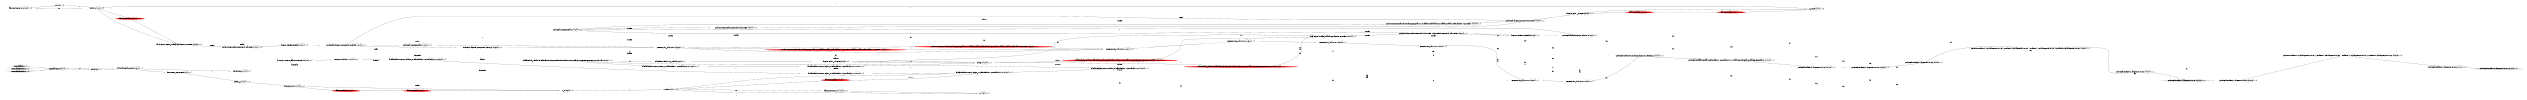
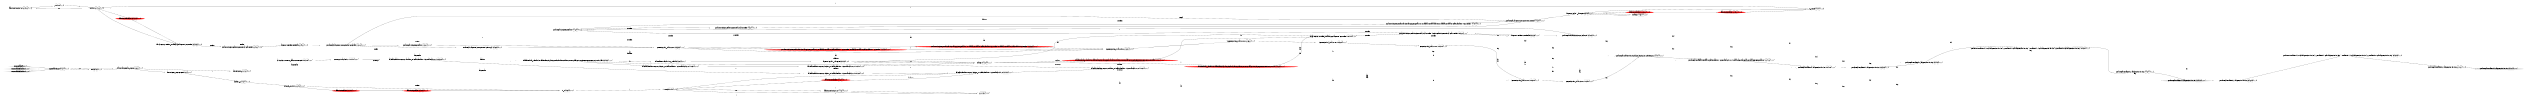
  digraph {
    rankdir=LR
    node [fillcolor=white shape=ellipse style=filled]
    edge [style=bold]
    n1 [label="kafkaProducer.send(records.get(i)).get()@@@43@@@['1', '1', '0']"]
    n2 [label="i++@@@42@@@['1', '1', '0']"]
    n3 [label="i < records.size()@@@41@@@['1', '1', '0']" shape=diamond]
    n4 [label="final KafkaIndexTask task = createTask(null,new KafkaIndexTaskIOConfig(0,baseSequenceName,startPartitions,endPartitions,consumerProps,KafkaSupervisorIOConfig.DEFAULT_POLL_TIMEOUT_MILLIS,true,null,null,false))@@@19@@@['1', '1', '1']"]
    n5 [label="final ListenableFuture<TaskStatus> future = runTask(task)@@@20@@@['0', '0', '1']"]
    n6 [fillcolor=red label="final KafkaIndexTask task = createTask(null,new KafkaIndexTaskIOConfig(0,baseSequenceName,startPartitions,endPartitions,consumerProps,KafkaSupervisorIOConfig.DEFAULT_POLL_TIMEOUT_MILLIS,true,null,null))@@@26@@@['0', '1', '0']"]
    n7 [label="SegmentDescriptor desc1 = SD(task,\"2008/P1D\",0)@@@33@@@['1', '1', '1']"]
    n8 [label="final SeekableStreamPartitions<Integer,Long> checkpoint1 = new SeekableStreamPartitions<>(topic,ImmutableMap.of(0,3L,1,0L))@@@23@@@['1', '1', '0']"]
    n9 [label="SegmentDescriptor desc2 = SD(task,\"2009/P1D\",0)@@@34@@@['1', '1', '1']"]
    n10 [label="SegmentDescriptor desc4 = SD(task,\"2011/P1D\",0)@@@36@@@['1', '1', '1']"]
    n11 [label="SegmentDescriptor desc7 = SD(task,\"2013/P1D\",0)@@@39@@@['1', '1', '1']"]
    n12 [fillcolor=red label="final KafkaIndexTask task = createTask(null,new KafkaIndexTaskIOConfig(0,baseSequenceName,startPartitions,endPartitions,consumerProps,KafkaSupervisorIOConfig.DEFAULT_POLL_TIMEOUT_MILLIS,true,null,null,false))@@@22@@@['1', '0', '0']"]
    n13 [label="SegmentDescriptor desc5 = SD(task,\"2011/P1D\",1)@@@37@@@['1', '1', '1']"]
    n14 [label="SegmentDescriptor desc3 = SD(task,\"2010/P1D\",0)@@@35@@@['1', '1', '1']"]
    n15 [label="SegmentDescriptor desc6 = SD(task,\"2012/P1D\",0)@@@38@@@['1', '1', '1']"]
    n16 [label="task.getRunner().getStatus() != Status.PAUSED@@@21@@@['0', '0', '1']" shape=diamond]
    n17 [label="Assert.assertEquals(ImmutableList.of(\"b\"),readSegmentColumn(\"dim1\",desc2))@@@43@@@['1', '1', '1']"]
    n18 [label="Assert.assertEquals(new KafkaDataSourceMetadata(new SeekableStreamPartitions<>(topic,ImmutableMap.of(0,10L,1,2L))),metadataStorageCoordinator.getDataSourceMetadata(DATA_SCHEMA.getDataSource()))@@@41@@@['1', '1', '1']"]
    n19 [label="Assert.assertEquals(ImmutableList.of(\"a\"),readSegmentColumn(\"dim1\",desc1))@@@42@@@['1', '1', '1']"]
    n20 [label="final Map<Integer,Long> currentOffsets = ImmutableMap.copyOf(task.getRunner().getCurrentOffsets())@@@24@@@['1', '1', '1']"]
    n21 [label="Assert.assertEquals(ImmutableSet.of(desc1,desc2,desc3,desc4,desc5,desc6,desc7),publishedDescriptors())@@@40@@@['1', '1', '1']"]
    n22 [fillcolor=red label="Assert.assertTrue(checkpointRequestsHash.contains(Objects.hash(DATA_SCHEMA.getDataSource(),0,new KafkaDataSourceMetadata(new SeekableStreamPartitions<>(topic,currentOffsets)),new KafkaDataSourceMetadata(new SeekableStreamPartitions<>(topic,nextOffsets)))))@@@44@@@['1', '0', '0']"]
    n23 [fillcolor=red label="Assert.assertTrue(checkpointRequestsHash.contains(Objects.hash(DATA_SCHEMA.getDataSource(),0,new KafkaDataSourceMetadata(new SeekableStreamPartitions(topic,currentOffsets)),new KafkaDataSourceMetadata(new SeekableStreamPartitions(topic,nextOffsets)))))@@@53@@@['0', '1', '0']"]
    n24 [label="final SeekableStreamPartitions<Integer,Long> checkpoint1 = new SeekableStreamPartitions<>(topic,ImmutableMap.of(0,5L,1,0L))@@@16@@@['0', '0', '1']"]
    n25 [label="final SeekableStreamPartitions<Integer,Long> checkpoint2 = new SeekableStreamPartitions<>(topic,ImmutableMap.of(0,10L,1,0L))@@@24@@@['1', '1', '0']"]
    n26 [label="Assert.assertTrue((ImmutableList.of(\"d\",\"e\").equals(readSegmentColumn(\"dim1\",desc4)) && ImmutableList.of(\"h\").equals(readSegmentColumn(\"dim1\",desc5))) || (ImmutableList.of(\"d\",\"h\").equals(readSegmentColumn(\"dim1\",desc4)) && ImmutableList.of(\"e\").equals(readSegmentColumn(\"dim1\",desc5))))@@@45@@@['1', '1', '1']"]
    n27 [fillcolor=lightgray label="Assert.assertEquals(ImmutableList.of(\"f\"),readSegmentColumn(\"dim1\",desc7))@@@47@@@['1', '1', '1']"]
    n28 [label="Assert.assertEquals(ImmutableList.of(\"c\"),readSegmentColumn(\"dim1\",desc3))@@@44@@@['1', '1', '1']"]
    n29 [label="Assert.assertEquals(ImmutableList.of(\"c\"),readSegmentColumn(\"dim1\",desc3))@@@68@@@['1', '1', '0']"]
    n30 [label="Assert.assertEquals(ImmutableList.of(\"g\"),readSegmentColumn(\"dim1\",desc6))@@@46@@@['1', '1', '1']"]
    n31 [label="!isIncrementalHandoffSupported@@@3@@@['1', '1', '1']" shape=diamond]
    n32 [label="return@@@4@@@['1', '1', '1']"]
    n33 [label="final String baseSequenceName = \"sequence0\"@@@6@@@['1', '1', '1']"]
    n34 [label="maxRowsPerSegment = Integer.MAX_VALUE@@@7@@@['1', '1', '0']"]
    n35 [label="maxRowsPerSegment = 2@@@7@@@['0', '0', '1']"]
    n36 [fillcolor=red label="kafkaProducer.initTransactions()@@@11@@@['0', '1', '0']"]
    n37 [fillcolor=red label="kafkaProducer.beginTransaction()@@@12@@@['0', '1', '0']"]
    n38 [label="int i = 0@@@13@@@['1', '1', '0']"]
    n39 [fillcolor=red label="kafkaProducer.commitTransaction()@@@45@@@['0', '1', '0']"]
    n40 [label="final Map<Integer,Long> nextOffsets = ImmutableMap.copyOf(task.getRunner().getCurrentOffsets())@@@47@@@['1', '1', '0']"]
    n41 [label="Assert.assertTrue(checkpoint2.getPartitionSequenceNumberMap().equals(nextOffsets))@@@48@@@['1', '1', '0']"]
    n42 [label="task.getRunner().setEndOffsets(nextOffsets,false)@@@49@@@['1', '1', '0']"]
    n43 [label="maxTotalRows = 3L@@@8@@@['1', '1', '0']"]
    n44 [label="int numToAdd = records.size() - 2@@@9@@@['1', '1', '0']"]
    n45 [label="i < numToAdd@@@14@@@['1', '1', '0']" shape=diamond]
    n46 [label="int i = numToAdd@@@40@@@['1', '1', '0']"]
    n47 [label="Map<String,Object> consumerProps = kafkaServer.consumerProperties()@@@13@@@['0', '0', '1']"]
    n48 [label="consumerProps.put(\"max.poll.records\",\"1\")@@@14@@@['0', '0', '1']"]
    n49 [label="final SeekableStreamPartitions<Integer,Long> startPartitions = new SeekableStreamPartitions<>(topic,ImmutableMap.of(0,0L,1,0L))@@@15@@@['0', '0', '1']"]
    n50 [label="i++@@@15@@@['1', '1', '0']"]
    n51 [label="final SeekableStreamPartitions<Integer,Long> checkpoint2 = new SeekableStreamPartitions<>(topic,ImmutableMap.of(0,4L,1,2L))@@@17@@@['1', '1', '1']"]
    n52 [fillcolor=red label="kafkaProducer.commitTransaction()@@@18@@@['0', '1', '0']"]
    n53 [label="kafkaProducer.send(records.get(i)).get()@@@16@@@['1', '1', '0']"]
    n54 [label="Assert.assertEquals(8,task.getRunner().getRowIngestionMeters().getProcessed())@@@30@@@['1', '1', '1']"]
    n55 [label="Assert.assertEquals(3,task.getRunner().getRowIngestionMeters().getUnparseable())@@@31@@@['1', '1', '1']"]
    n56 [label="task.getRunner().getStatus() != Status.PAUSED@@@34@@@['1', '1', '0']" shape=diamond]
    n57 [label="Assert.assertEquals(2,checkpointRequestsHash.size())@@@51@@@['1', '1', '0']"]
    n58 [label="Assert.assertEquals(1,task.getRunner().getRowIngestionMeters().getThrownAway())@@@32@@@['0', '0', '1']"]
+   n59 [label="Thread.sleep(10)@@@35@@@['1', '1', '0']"]
    n60 [fillcolor=red label="kafkaProducer.initTransactions()@@@38@@@['0', '1', '0']"]
    n61 [label="final SeekableStreamPartitions<Integer,Long> endPartitions = new SeekableStreamPartitions<>(topic,ImmutableMap.of(0,10L,1,2L))@@@18@@@['1', '1', '1']"]
    n62 [label="Assert.assertEquals(1,checkpointRequestsHash.size())@@@28@@@['1', '1', '1']"]
    n63 [label="Assert.assertTrue(checkpoint1.getPartitionSequenceNumberMap().equals(currentOffsets))@@@32@@@['1', '1', '0']"]
    n64 [label="Assert.assertTrue(checkpointRequestsHash.contains(Objects.hash(DATA_SCHEMA.getDataSource(),0,new KafkaDataSourceMetadata(startPartitions),new KafkaDataSourceMetadata(new SeekableStreamPartitions<>(topic,currentOffsets)))))@@@29@@@['0', '0', '1']"]
    n65 [label="Assert.assertTrue(checkpoint1.getPartitionSequenceNumberMap().equals(currentOffsets) || checkpoint2.getPartitionSequenceNumberMap().equals(currentOffsets))@@@25@@@['1', '1', '1']"]
    n66 [label="Assert.assertEquals(ImmutableList.of(\"g\"),readSegmentColumn(\"dim1\",desc6))@@@70@@@['1', '1', '0']"]
    n67 [fillcolor=lightgray label="Assert.assertEquals(ImmutableList.of(\"f\"),readSegmentColumn(\"dim1\",desc7))@@@71@@@['1', '1', '0']"]
    n68 [label="task.getRunner().setEndOffsets(currentOffsets,false)@@@26@@@['1', '1', '1']"]
    n69 [label="Assert.assertEquals(TaskState.SUCCESS,future.get().getStatusCode())@@@27@@@['0', '0', '1']"]
    n70 [label="Thread.sleep(10)@@@22@@@['1', '1', '1']"]
    n71 [fillcolor=lightgray label="testIncrementalHandOff['0', '0', '1']" shape=diamond]
    n72 [label="Assert.assertTrue((ImmutableList.of(\"d\",\"e\").equals(readSegmentColumn(\"dim1\",desc4)) && ImmutableList.of(\"h\").equals(readSegmentColumn(\"dim1\",desc5))) || (ImmutableList.of(\"d\",\"h\").equals(readSegmentColumn(\"dim1\",desc4)) && ImmutableList.of(\"e\").equals(readSegmentColumn(\"dim1\",desc5))))@@@69@@@['1', '1', '0']"]
    n73 [fillcolor=lightgray label="testIncrementalHandOffMaxTotalRows['1', '0', '0']" shape=diamond]
    n74 [fillcolor=lightgray label="testIncrementalHandOffMaxTotalRows['0', '1', '0']" shape=diamond]
    n75 [fillcolor=red label="kafkaProducer.beginTransaction()@@@39@@@['0', '1', '0']"]
    n1 -> n2
    n2 -> n3 [label=i style=solid]
    n2 -> n3
    n3 -> n1
    n3 -> n1 [label=true style=dotted]
    n3 -> n39
    n3 -> n40
    n4 -> n5
    n4 -> n5 [label=task style=solid]
    n4 -> n6 [label=startPartitions style=solid]
    n4 -> n7 [label=startPartitions style=solid]
    n4 -> n7 [label=task style=solid]
    n4 -> n8
    n4 -> n9 [label=task style=solid]
    n4 -> n10 [label=task style=solid]
    n4 -> n11 [label=task style=solid]
    n4 -> n12 [label=startPartitions style=solid]
    n4 -> n13 [label=task style=solid]
    n4 -> n14 [label=task style=solid]
    n4 -> n15 [label=task style=solid]
    n5 -> n16
    n6 -> n11 [label=task style=solid]
    n6 -> n13 [label=task style=solid]
    n6 -> n15 [label=task style=solid]
    n6 -> n17 [label=task style=solid]
    n6 -> n18 [label=task style=solid]
    n6 -> n19 [label=task style=solid]
    n6 -> n20
    n6 -> n20 [label=task style=solid]
    n6 -> n21 [label=task style=solid]
    n7 -> n9
    n7 -> n19 [label=desc1 style=solid]
    n7 -> n21 [label=desc1 style=solid]
    n7 -> n22
    n7 -> n23
    n8 -> n24 [label=0 style=dashed]
    n8 -> n25
    n9 -> n14
    n9 -> n17 [label=desc2 style=solid]
    n9 -> n21 [label=desc2 style=solid]
    n10 -> n13
    n10 -> n21 [label=desc4 style=solid]
    n10 -> n26 [label=desc4 style=solid]
    n11 -> n21
    n11 -> n21 [label=desc7 style=solid]
    n11 -> n27 [label=desc7 style=solid]
    n11 -> n28 [label=desc3 style=solid]
    n11 -> n29 [label=desc3 style=solid]
    n12 -> n6 [label=0 style=dashed]
    n12 -> n11 [label=task style=solid]
    n12 -> n13 [label=task style=solid]
    n12 -> n15 [label=task style=solid]
    n12 -> n17 [label=task style=solid]
    n12 -> n18 [label=task style=solid]
    n12 -> n19 [label=task style=solid]
    n12 -> n20
    n12 -> n20 [label=task style=solid]
    n12 -> n21 [label=task style=solid]
    n13 -> n15
    n13 -> n21 [label=desc5 style=solid]
    n13 -> n26 [label=desc5 style=solid]
    n13 -> n28 [label=desc1 style=solid]
    n13 -> n30 [label=desc1 style=solid]
    n14 -> n10
    n14 -> n21 [label=desc3 style=solid]
    n14 -> n28 [label=desc3 style=solid]
    n15 -> n11
    n15 -> n21 [label=desc6 style=solid]
    n15 -> n27 [label=desc2 style=solid]
    n15 -> n28 [label=desc2 style=solid]
    n15 -> n30 [label=desc6 style=solid]
    n16 -> n20
    n16 -> n70
    n16 -> n70 [label=true style=dotted]
    n17 -> n28 [label=desc7 style=solid]
    n17 -> n28
    n17 -> n67 [label=desc7 style=solid]
    n18 -> n19
    n18 -> n28 [label=desc5 style=solid]
    n18 -> n72 [label=desc5 style=solid]
    n19 -> n17
    n19 -> n28 [label=desc6 style=solid]
    n19 -> n66 [label=desc6 style=solid]
    n20 -> n64 [label=currentOffsets style=solid]
    n20 -> n65
    n20 -> n65 [label=currentOffsets style=solid]
    n20 -> n68 [label=currentOffsets style=solid]
    n21 -> n18
    n21 -> n28 [label=desc4 style=solid]
    n21 -> n72 [label=desc4 style=solid]
    n22 -> n9
    n22 -> n23 [label=0 style=dashed]
    n23 -> n9
    n24 -> n51
    n25 -> n51 [label=0 style=dashed]
    n25 -> n70
    n26 -> n30
    n27 -> n29
    n28 -> n26
    n29 -> n72
    n30 -> n27
    n31 -> n32 [label=true style=dotted]
    n31 -> n32
    n31 -> n33
    n32 -> n33
    n33 -> n4 [label=baseSequenceName style=solid]
    n33 -> n6 [label=baseSequenceName style=solid]
    n33 -> n12 [label=baseSequenceName style=solid]
    n33 -> n34
    n33 -> n35
    n34 -> n35 [label=1 style=dashed]
    n34 -> n43
    n36 -> n37
    n37 -> n38
    n38 -> n45
    n38 -> n45 [label=i style=solid]
    n38 -> n50 [label=i style=dashed]
    n39 -> n40
    n40 -> n22 [label=nextOffsets style=solid]
    n40 -> n23 [label=nextOffsets style=solid]
    n40 -> n41 [label=nextOffsets style=solid]
    n40 -> n41
    n40 -> n42 [label=nextOffsets style=solid]
    n41 -> n42
    n42 -> n55
    n43 -> n44
    n44 -> n36
    n44 -> n38
    n44 -> n45 [label=nextOffsets style=solid]
    n44 -> n46 [label=numToAdd style=solid]
    n45 -> n50 [label=i style=dotted]
    n45 -> n51
    n45 -> n52
    n45 -> n53 [label=true style=dotted]
    n45 -> n53
    n46 -> n2 [label=i style=dotted]
    n46 -> n3 [label=i style=solid]
    n46 -> n3
    n47 -> n4 [label=consumerProps style=solid]
    n47 -> n48
    n48 -> n49
    n49 -> n4 [label=startPartitions style=solid]
    n49 -> n24
    n49 -> n64 [label=startPartitions style=solid]
    n50 -> n45
    n50 -> n45 [label=i style=solid]
    n51 -> n6 [label=consumerProps style=solid]
    n51 -> n12 [label=consumerProps style=solid]
    n51 -> n61
    n52 -> n51
    n53 -> n50
    n54 -> n55
    n54 -> n56
    n55 -> n57
    n55 -> n58
    n56 -> n46
+   n56 -> n59
+   n56 -> n59 [label=true style=dotted]
    n56 -> n60
    n57 -> n7
    n57 -> n62 [label=0 style=dashed]
    n58 -> n7
+   n59 -> n56
    n60 -> n75
    n61 -> n4
    n61 -> n4 [label=endPartitions style=solid]
    n62 -> n7 [label=currentOffsets style=solid]
    n62 -> n22 [label=currentOffsets style=solid]
    n62 -> n23 [label=currentOffsets style=solid]
    n62 -> n54 [label=currentOffsets style=solid]
    n62 -> n63
    n62 -> n63 [label=currentOffsets style=solid]
    n62 -> n64
    n63 -> n54
    n63 -> n65 [label=0 style=dashed]
    n64 -> n54
    n65 -> n62
    n65 -> n68
    n65 -> n68 [label=true style=dotted]
    n66 -> n67
    n68 -> n65
    n68 -> n69
    n69 -> n62
    n70 -> n6 [label=endPartitions style=solid]
    n70 -> n6
    n70 -> n12 [label=endPartitions style=solid]
    n70 -> n12
    n70 -> n16
    n71 -> n31
    n72 -> n66
    n73 -> n31 [style=dashed]
    n74 -> n31
    n75 -> n46
  }
